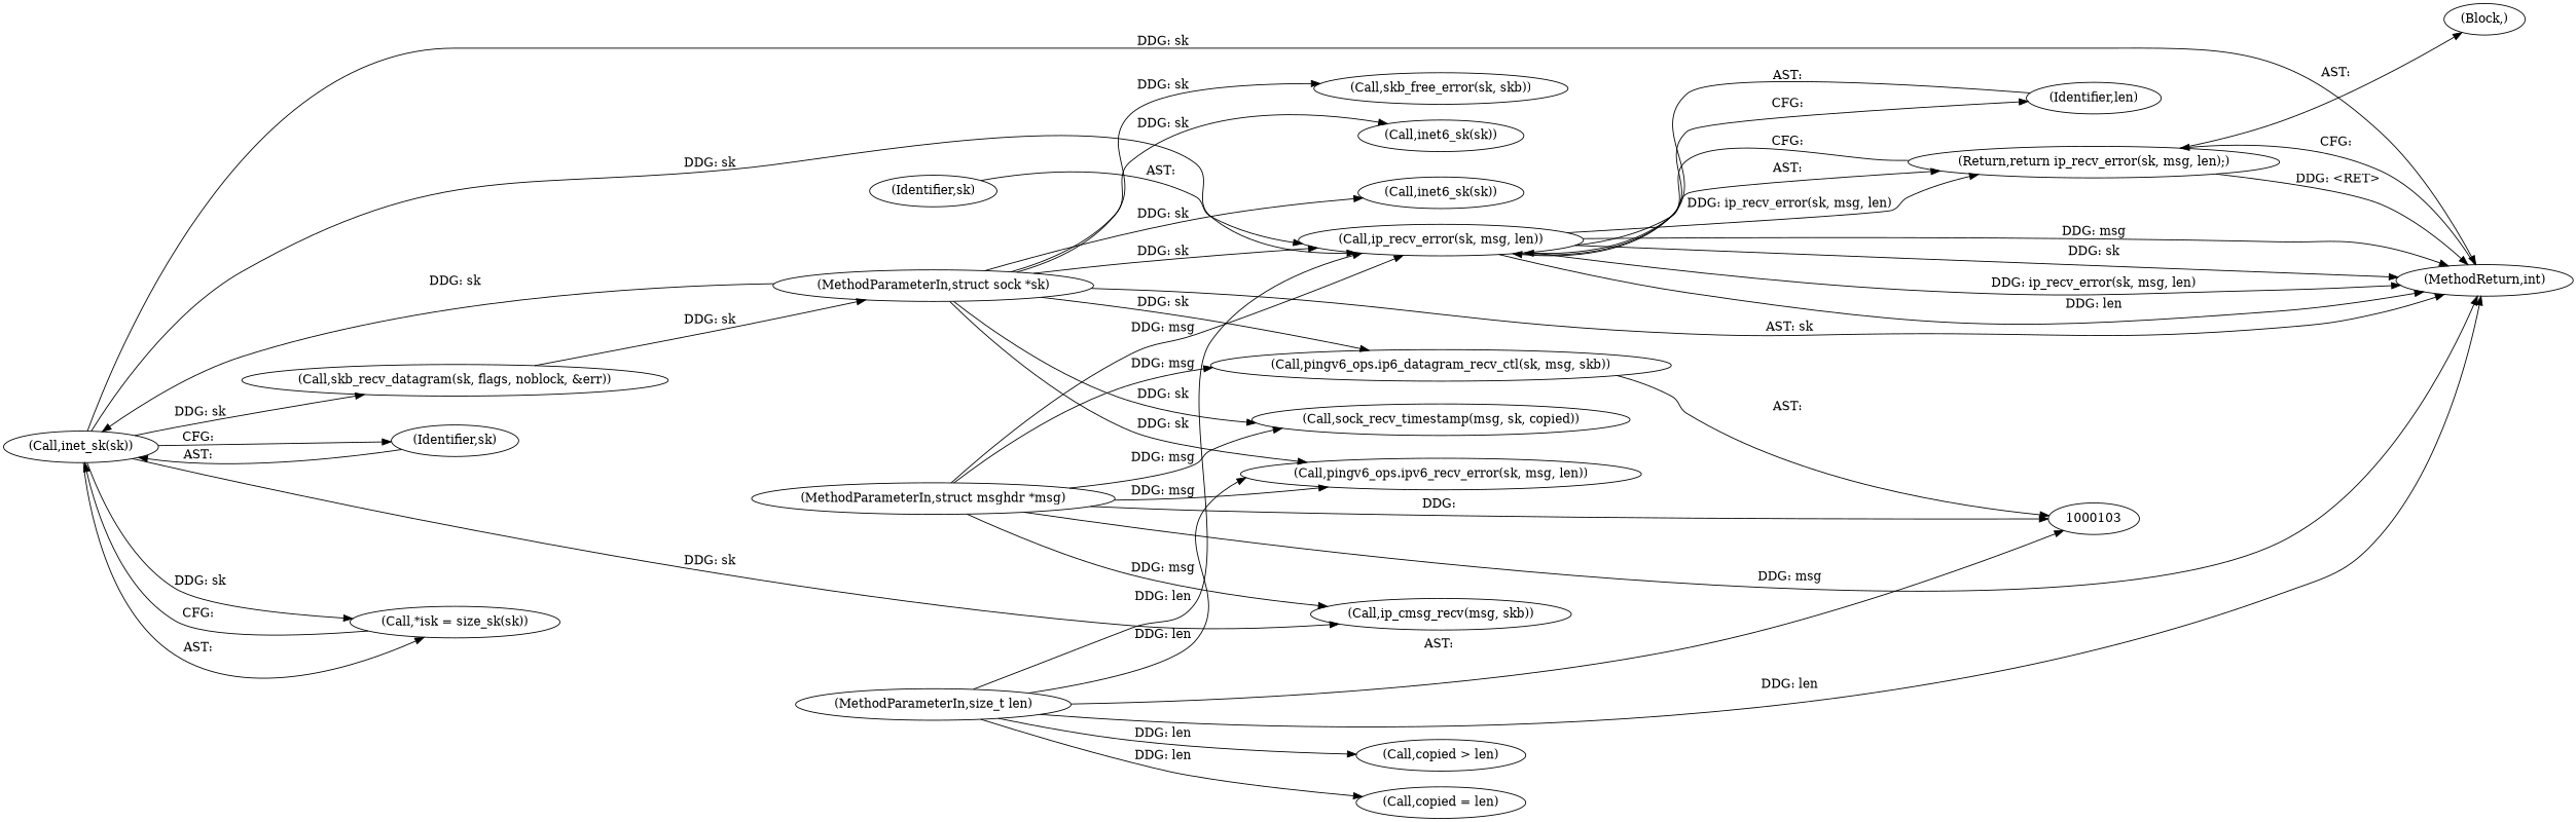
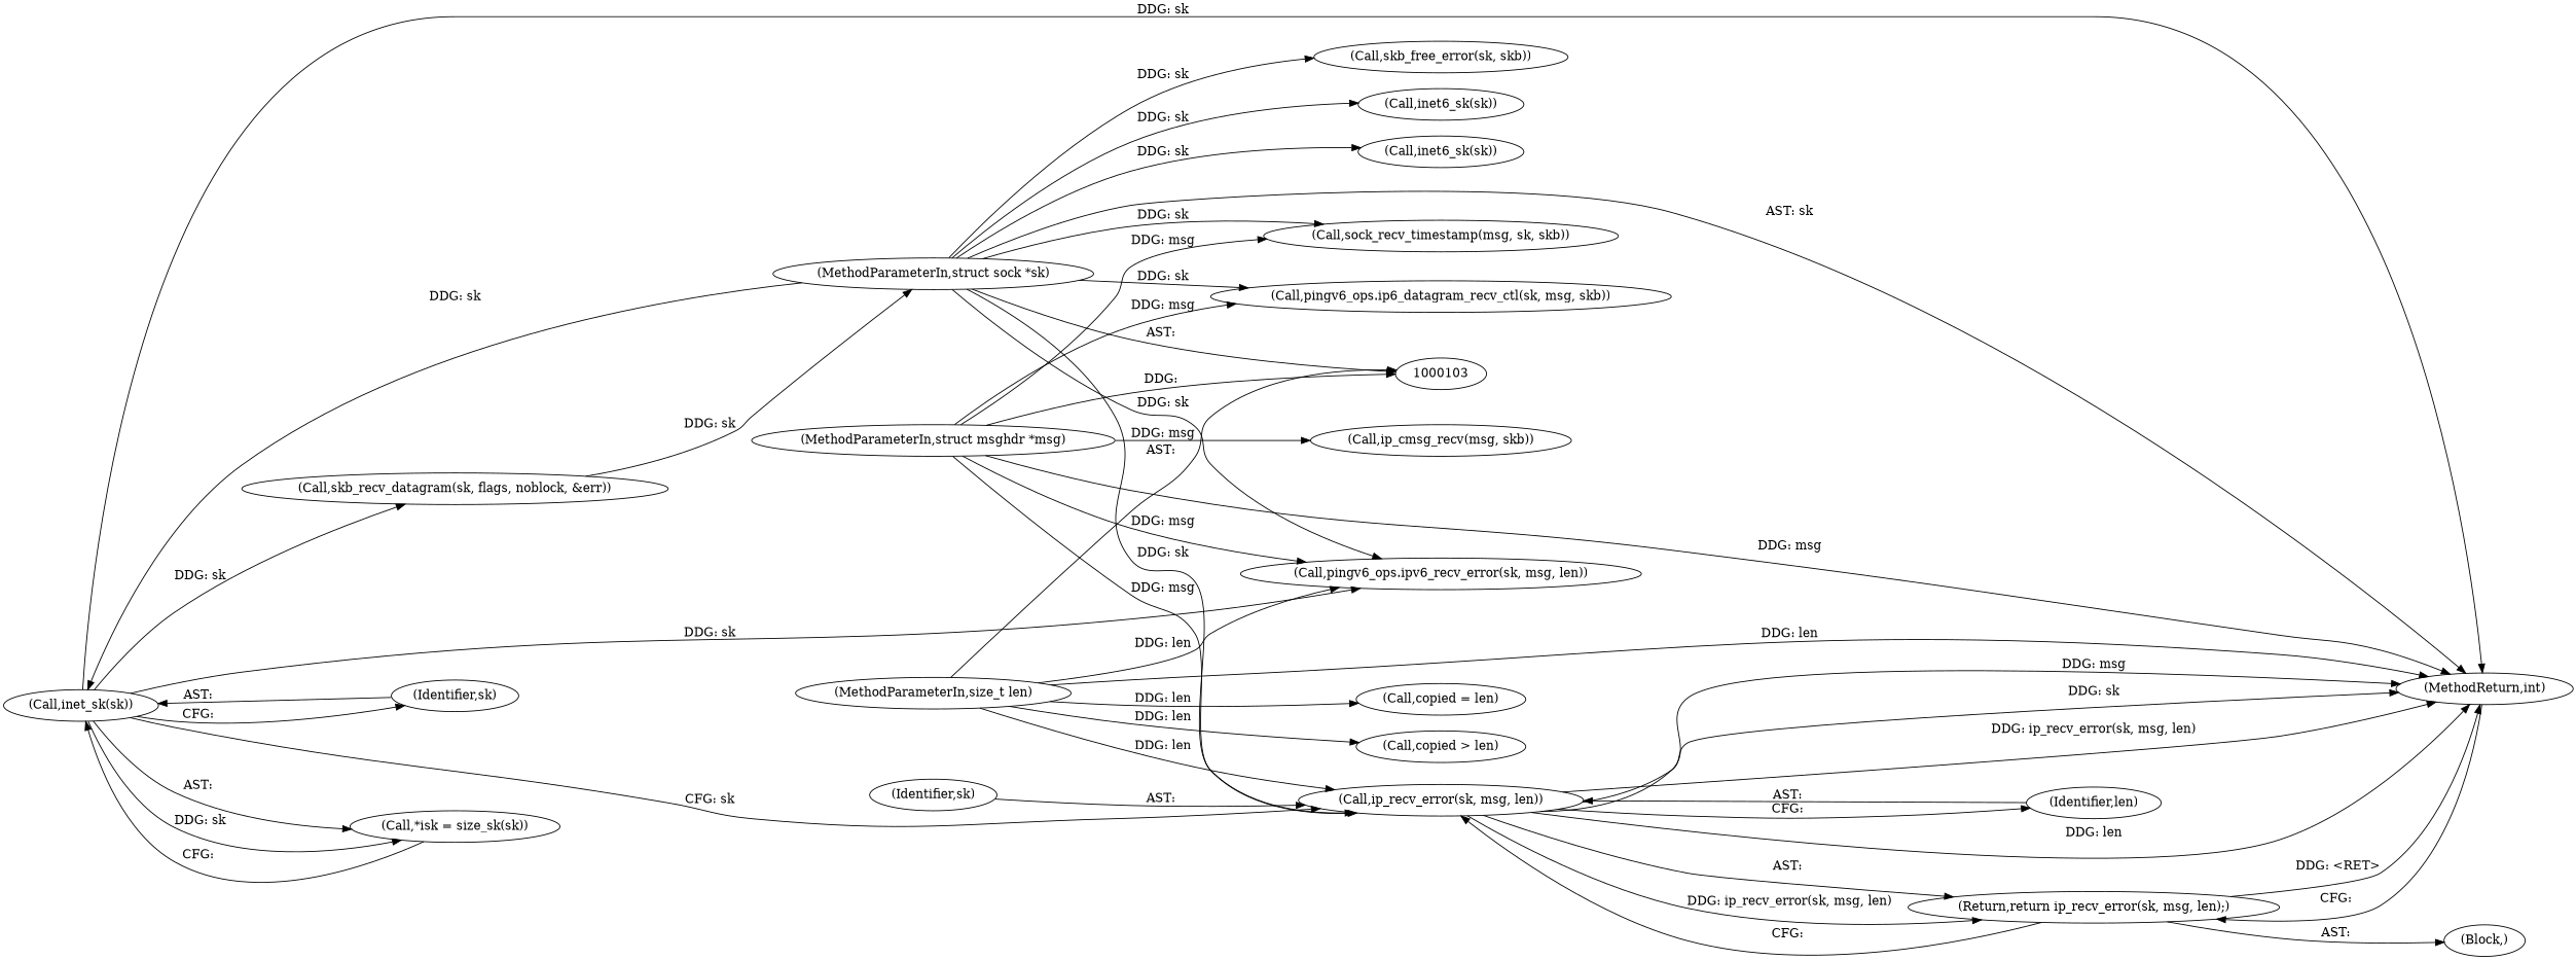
  digraph {
    rankdir=LR
    n1 [label="(Call,ip_recv_error(sk, msg, len))"]
    n2 [label="(Return,return ip_recv_error(sk, msg, len);)"]
    n3 [label="(MethodReturn,int)"]
    n4 [label="(Identifier,len)"]
    n5 [label="(Block,)"]
    n6 [label="(Call,inet_sk(sk))"]
    n7 [label="(Identifier,sk)"]
    n8 [label="(Call,pingv6_ops.ipv6_recv_error(sk, msg, len))"]
    n9 [label="(Call,skb_recv_datagram(sk, flags, noblock, &err))"]
    n10 [label="(Call,*isk = size_sk(sk))"]
    n11 [label="(MethodParameterIn,struct sock *sk)"]
    n12 [label="(Call,inet6_sk(sk))"]
    n13 [label="(Call,pingv6_ops.ip6_datagram_recv_ctl(sk, msg, skb))"]
    n14 [label="(Call,inet6_sk(sk))"]
    n15 [label="(Call,skb_free_error(sk, skb))"]
-   n16 [label="(Call,sock_recv_timestamp(msg, sk, copied))"]
+   n16 [label="(Call,sock_recv_timestamp(msg, sk, skb))"]
    1000103
    n18 [label="(MethodParameterIn,struct msghdr *msg)"]
    n19 [label="(Call,ip_cmsg_recv(msg, skb))"]
    n20 [label="(MethodParameterIn,size_t len)"]
    n21 [label="(Call,copied = len)"]
    n22 [label="(Call,copied > len)"]
    n23 [label="(Identifier,sk)"]
    n1 -> n2 [label="AST: "]
    n1 -> n2 [label="DDG: ip_recv_error(sk, msg, len)"]
    n1 -> n3 [label="DDG: msg"]
    n1 -> n3 [label="DDG: sk"]
    n1 -> n3 [label="DDG: ip_recv_error(sk, msg, len)"]
    n1 -> n3 [label="DDG: len"]
    n1 -> n4 [label="CFG: "]
    n2 -> n1 [label="CFG: "]
    n2 -> n3 [label="DDG: <RET>"]
    n2 -> n5 [label="AST: "]
    n3 -> n2 [label="CFG: "]
    n4 -> n1 [label="AST: "]
-   n6 -> n1 [label="DDG: sk"]
+   n6 -> n1 [label="CFG: sk"]
    n6 -> n3 [label="DDG: sk"]
    n6 -> n7 [label="CFG: "]
-   n6 -> n19 [label="DDG: sk"]
+   n6 -> n8 [label="DDG: sk"]
    n6 -> n9 [label="DDG: sk"]
    n6 -> n10 [label="AST: "]
    n6 -> n10 [label="DDG: sk"]
    n7 -> n6 [label="AST: "]
    n9 -> n11 [label="DDG: sk"]
    n10 -> n6 [label="CFG: "]
    n11 -> n1 [label="DDG: sk"]
    n11 -> n3 [label="AST: sk"]
    n11 -> n6 [label="DDG: sk"]
    n11 -> n8 [label="DDG: sk"]
    n11 -> n12 [label="DDG: sk"]
    n11 -> n13 [label="DDG: sk"]
    n11 -> n14 [label="DDG: sk"]
    n11 -> n15 [label="DDG: sk"]
    n11 -> n16 [label="DDG: sk"]
-   n13 -> 1000103 [label="AST: "]
+   n11 -> 1000103 [label="AST: "]
    n18 -> n1 [label="DDG: msg"]
    n18 -> n3 [label="DDG: msg"]
    n18 -> n8 [label="DDG: msg"]
    n18 -> n13 [label="DDG: msg"]
    n18 -> n16 [label="DDG: msg"]
    n18 -> 1000103 [label="DDG: "]
    n18 -> n19 [label="DDG: msg"]
    n20 -> n1 [label="DDG: len"]
    n20 -> n3 [label="DDG: len"]
    n20 -> n8 [label="DDG: len"]
    n20 -> 1000103 [label="AST: "]
    n20 -> n21 [label="DDG: len"]
    n20 -> n22 [label="DDG: len"]
    n23 -> n1 [label="AST: "]
  }
